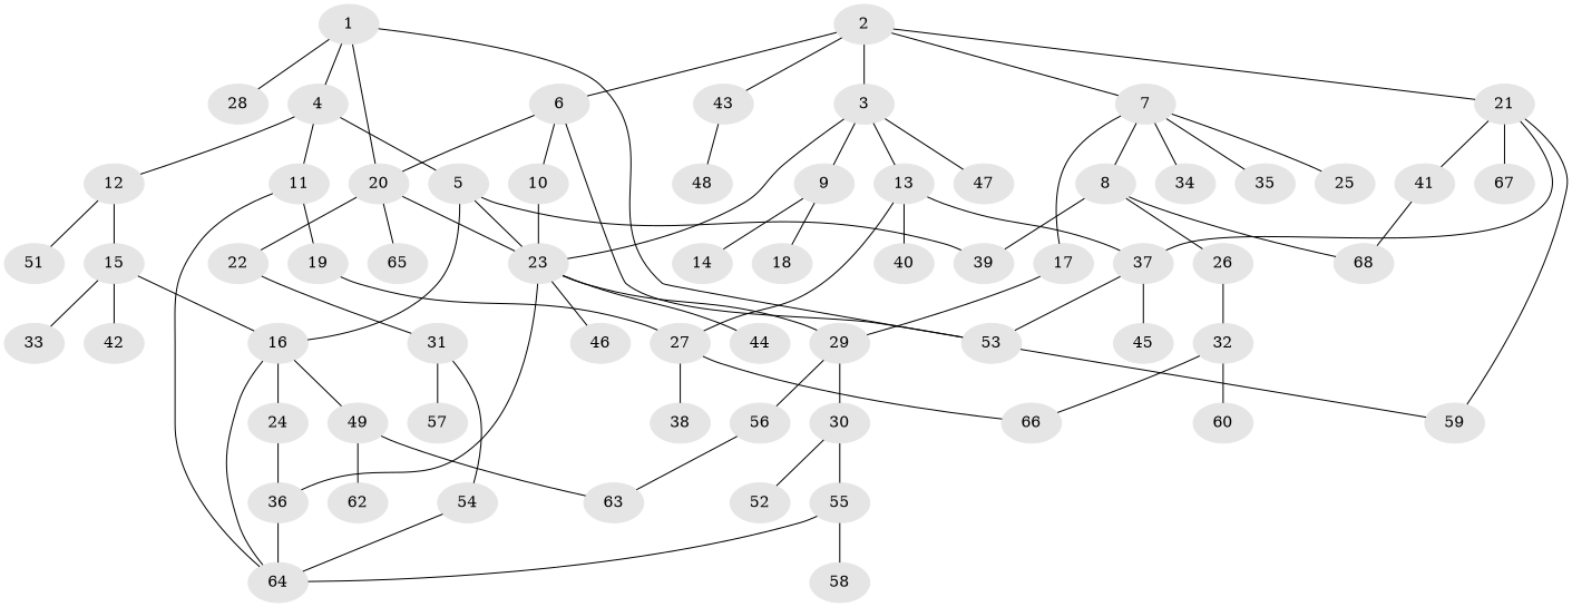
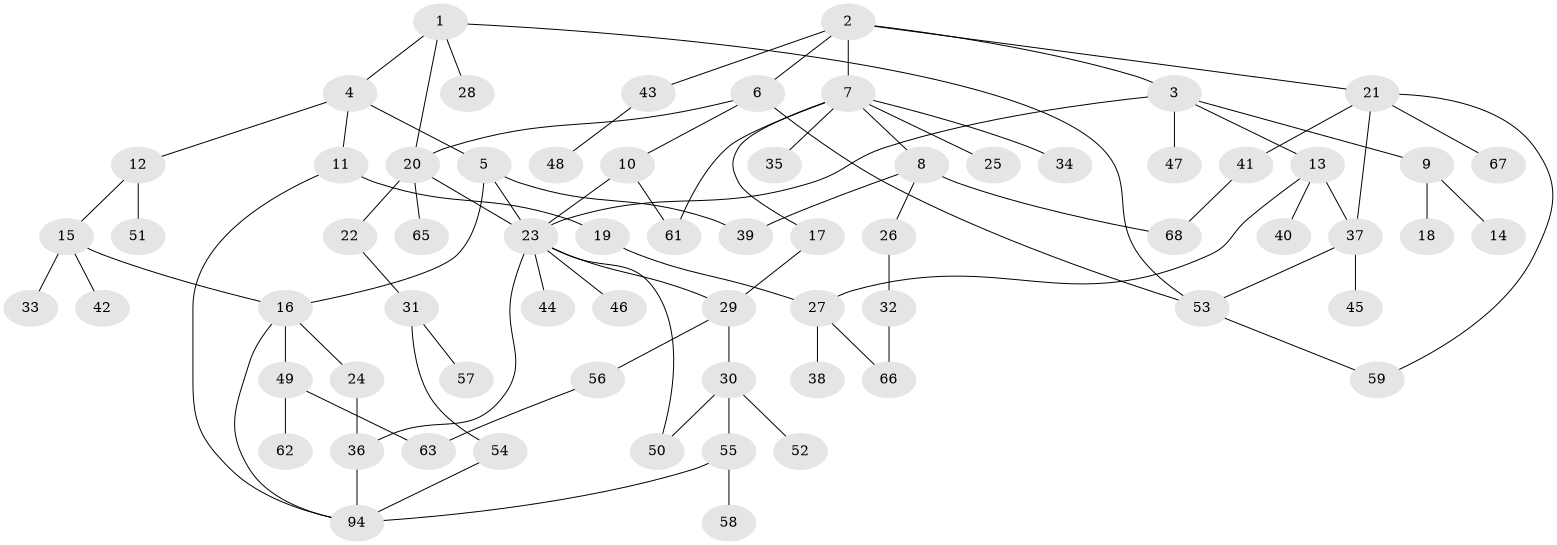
  graph {
    node [color=gray90 style=filled]
    1
    4
    20
    28
    53
    2
    3
    6
    7
    21
    43
    5
    11
    12
    23
    22
    65
    59
    9
    13
    47
    10
    8
    17
    25
    34
    35
+   61
    37
    41
    67
    48
    14
    18
    27
    40
    29
    36
    44
    46
+   50
    16
    39
    19
-   64
+   64 [label=94]
    15
    51
    24
    49
    26
    68
    32
    33
    42
    38
    66
    45
    62
    63
    30
    56
    31
    54
    57
-   60
    52
    55
    58
    1 -- 4
    1 -- 20
    1 -- 28
    1 -- 53
    4 -- 5
    4 -- 11
    4 -- 12
    20 -- 23
    20 -- 22
    20 -- 65
    53 -- 59
    2 -- 3
    2 -- 6
    2 -- 7
    2 -- 21
    2 -- 43
    3 -- 23
    3 -- 9
    3 -- 13
    3 -- 47
    6 -- 20
    6 -- 53
    6 -- 10
    7 -- 8
    7 -- 17
    7 -- 25
    7 -- 34
    7 -- 35
+   7 -- 61
    21 -- 59
    21 -- 37
    21 -- 41
    21 -- 67
    43 -- 48
    5 -- 23
    5 -- 16
    5 -- 39
    11 -- 19
    11 -- 64
    12 -- 15
    12 -- 51
    23 -- 29
    23 -- 36
    23 -- 44
    23 -- 46
+   23 -- 50
    22 -- 31
    9 -- 14
    9 -- 18
    13 -- 37
    13 -- 27
    13 -- 40
    10 -- 23
+   10 -- 61
    8 -- 39
    8 -- 26
    8 -- 68
    17 -- 29
    37 -- 53
    37 -- 45
    41 -- 68
    27 -- 38
    27 -- 66
    29 -- 30
    29 -- 56
    36 -- 64
    16 -- 64
    16 -- 24
    16 -- 49
    19 -- 27
    15 -- 16
    15 -- 33
    15 -- 42
    24 -- 36
    49 -- 62
    49 -- 63
    26 -- 32
    32 -- 66
-   32 -- 60
+   30 -- 50
    30 -- 52
    30 -- 55
    56 -- 63
    31 -- 54
    31 -- 57
    54 -- 64
    55 -- 64
    55 -- 58
  }
